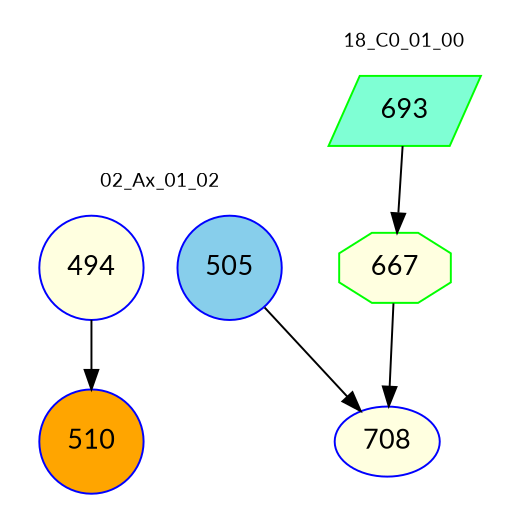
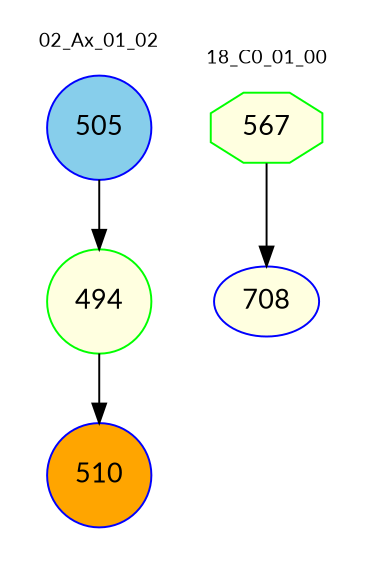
  digraph {
    fontname=Lato
    node [color=blue fillcolor=lightyellow fontname=Lato shape=circle style=filled]
    edge [color=black fontname=Lato]
    n1 [fillcolor=skyblue label=505]
-   n2 [label=494]
+   n2 [color=green label=494]
    n3 [fillcolor=orange label=510]
-   n4 [color=green fillcolor=aquamarine label=693 shape=parallelogram]
-   n5 [color=green label=667 shape=octagon]
+   n5 [color=green label=567 shape=octagon]
    n6 [label=708 shape=ellipse]
    subgraph cluster_1 {
      color=white
      fontsize=10
      label="02_Ax_01_02"
      n1
      n2
      n3
    }
    subgraph cluster_2 {
      color=white
      fontsize=10
      label="18_C0_01_00"
-     n4
      n5
      n6
    }
-   n1 -> n6
+   n1 -> n2
    n2 -> n3
-   n4 -> n5
    n5 -> n6
  }
